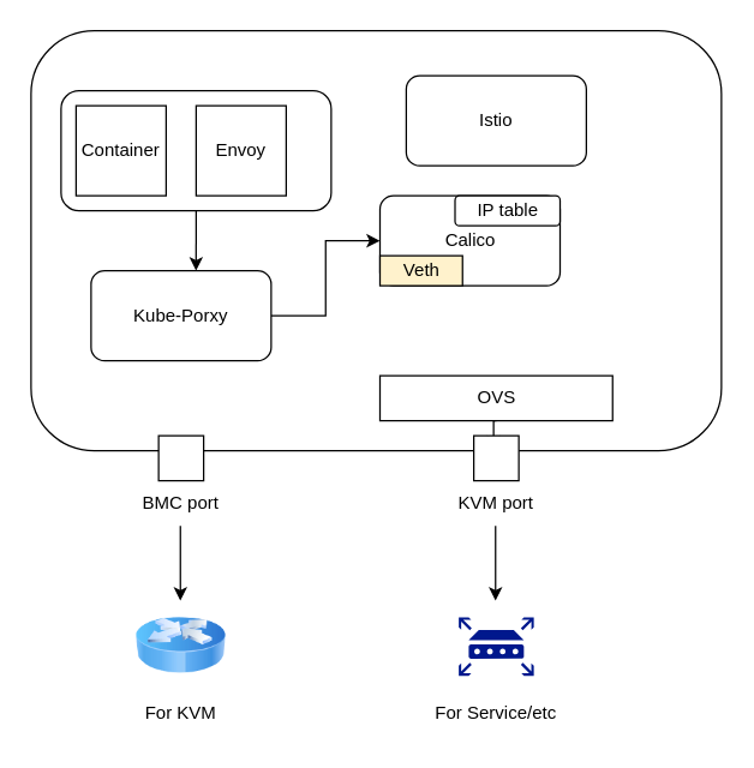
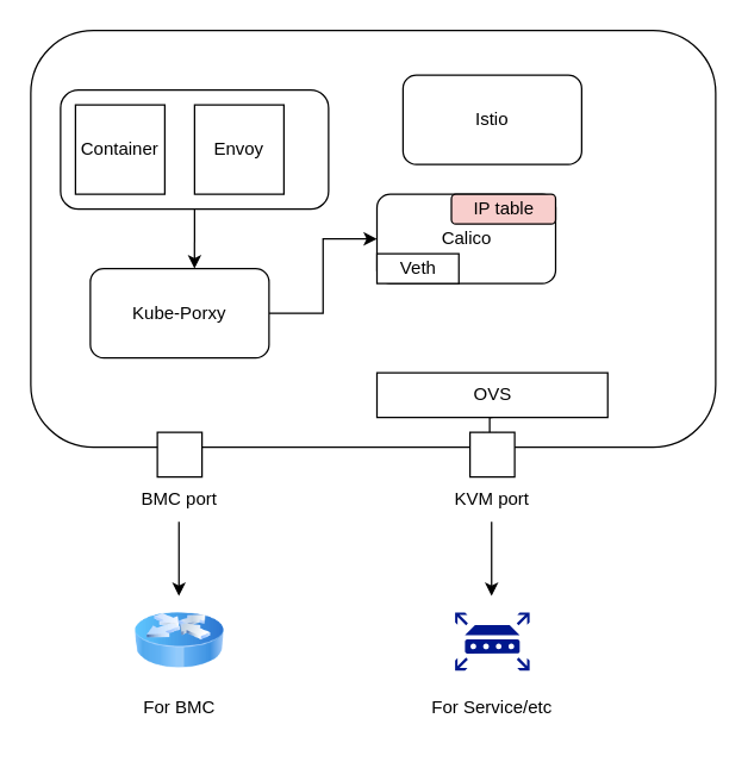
  <mxCell id="0" />
  <mxCell id="1" parent="0" />
  <mxCell id="2" value="" style="group" connectable="0" vertex="1" parent="1"><mxGeometry x="20" y="20" width="460" height="470" as="geometry" /></mxCell>
  <mxCell id="3" value="" style="rounded=1;whiteSpace=wrap;html=1;" vertex="1" parent="2"><mxGeometry width="460" height="280" as="geometry" /></mxCell>
  <mxCell id="4" value="" style="rounded=1;whiteSpace=wrap;html=1;" vertex="1" parent="2"><mxGeometry x="20" y="40" width="180" height="80" as="geometry" /></mxCell>
  <mxCell id="5" value="" style="group" connectable="0" vertex="1" parent="2"><mxGeometry x="232.5" y="110" width="120" height="60" as="geometry" /></mxCell>
  <mxCell id="6" value="Calico" style="rounded=1;whiteSpace=wrap;html=1;" vertex="1" parent="5"><mxGeometry width="120" height="60" as="geometry" /></mxCell>
- <mxCell id="7" value="Veth" style="rounded=0;whiteSpace=wrap;html=1;fillColor=#fff2cc;" vertex="1" parent="5"><mxGeometry y="40" width="55" height="20" as="geometry" /></mxCell>
- <mxCell id="8" value="IP table" style="rounded=1;whiteSpace=wrap;html=1;" vertex="1" parent="5"><mxGeometry x="50" width="70" height="20" as="geometry" /></mxCell>
+ <mxCell id="7" value="Veth" style="rounded=0;whiteSpace=wrap;html=1;" vertex="1" parent="5"><mxGeometry y="40" width="55" height="20" as="geometry" /></mxCell>
+ <mxCell id="8" value="IP table" style="rounded=1;whiteSpace=wrap;html=1;fillColor=#f8cecc;" vertex="1" parent="5"><mxGeometry x="50" width="70" height="20" as="geometry" /></mxCell>
  <mxCell id="9" style="edgeStyle=orthogonalEdgeStyle;rounded=0;orthogonalLoop=1;jettySize=auto;html=1;exitX=1;exitY=0.5;exitDx=0;exitDy=0;entryX=0;entryY=0.5;entryDx=0;entryDy=0;" edge="1" parent="2" source="10" target="6"><mxGeometry relative="1" as="geometry" /></mxCell>
  <mxCell id="10" value="Kube-Porxy" style="rounded=1;whiteSpace=wrap;html=1;" vertex="1" parent="2"><mxGeometry x="40" y="160" width="120" height="60" as="geometry" /></mxCell>
  <mxCell id="11" value="Container" style="rounded=0;whiteSpace=wrap;html=1;" vertex="1" parent="2"><mxGeometry x="30" y="50" width="60" height="60" as="geometry" /></mxCell>
  <mxCell id="12" value="Envoy" style="rounded=0;whiteSpace=wrap;html=1;" vertex="1" parent="2"><mxGeometry x="110" y="50" width="60" height="60" as="geometry" /></mxCell>
  <mxCell id="13" value="Istio" style="rounded=1;whiteSpace=wrap;html=1;" vertex="1" parent="2"><mxGeometry x="250" y="30" width="120" height="60" as="geometry" /></mxCell>
  <mxCell id="14" value="OVS" style="rounded=0;whiteSpace=wrap;html=1;" vertex="1" parent="2"><mxGeometry x="232.5" y="230" width="155" height="30" as="geometry" /></mxCell>
  <mxCell id="15" style="edgeStyle=orthogonalEdgeStyle;rounded=0;orthogonalLoop=1;jettySize=auto;html=1;exitX=0.5;exitY=1;exitDx=0;exitDy=0;entryX=0.67;entryY=0.996;entryDx=0;entryDy=0;entryPerimeter=0;" edge="1" parent="2" source="14" target="3"><mxGeometry relative="1" as="geometry" /></mxCell>
  <mxCell id="16" value="" style="rounded=0;whiteSpace=wrap;html=1;" vertex="1" parent="2"><mxGeometry x="295" y="270" width="30" height="30" as="geometry" /></mxCell>
  <mxCell id="17" value="" style="rounded=0;whiteSpace=wrap;html=1;" vertex="1" parent="2"><mxGeometry x="85" y="270" width="30" height="30" as="geometry" /></mxCell>
  <mxCell id="18" value="" style="image;html=1;image=img/lib/clip_art/networking/Router_Icon_128x128.png" vertex="1" parent="2"><mxGeometry x="70" y="380" width="60" height="60" as="geometry" /></mxCell>
  <mxCell id="19" value="" style="sketch=0;aspect=fixed;pointerEvents=1;shadow=0;dashed=0;html=1;strokeColor=none;labelPosition=center;verticalLabelPosition=bottom;verticalAlign=top;align=center;fillColor=#00188D;shape=mxgraph.mscae.enterprise.router" vertex="1" parent="2"><mxGeometry x="285" y="391" width="50" height="39" as="geometry" /></mxCell>
  <mxCell id="20" value="" style="endArrow=classic;html=1;rounded=0;entryX=0.5;entryY=0;entryDx=0;entryDy=0;" edge="1" parent="2"><mxGeometry width="50" height="50" relative="1" as="geometry"><mxPoint x="99.5" y="330" as="sourcePoint" /><mxPoint x="99.5" y="380" as="targetPoint" /></mxGeometry></mxCell>
  <mxCell id="21" value="" style="endArrow=classic;html=1;rounded=0;entryX=0.5;entryY=0;entryDx=0;entryDy=0;" edge="1" parent="2"><mxGeometry width="50" height="50" relative="1" as="geometry"><mxPoint x="309.5" y="330" as="sourcePoint" /><mxPoint x="309.5" y="380" as="targetPoint" /></mxGeometry></mxCell>
- <mxCell id="22" value="For KVM" style="text;html=1;align=center;verticalAlign=middle;whiteSpace=wrap;rounded=0;" vertex="1" parent="2"><mxGeometry x="70" y="440" width="60" height="30" as="geometry" /></mxCell>
+ <mxCell id="22" value="For BMC" style="text;html=1;align=center;verticalAlign=middle;whiteSpace=wrap;rounded=0;" vertex="1" parent="2"><mxGeometry x="70" y="440" width="60" height="30" as="geometry" /></mxCell>
  <mxCell id="23" value="For Service/etc" style="text;html=1;align=center;verticalAlign=middle;whiteSpace=wrap;rounded=0;" vertex="1" parent="2"><mxGeometry x="265" y="440" width="90" height="30" as="geometry" /></mxCell>
  <mxCell id="24" value="BMC port" style="text;html=1;align=center;verticalAlign=middle;whiteSpace=wrap;rounded=0;" vertex="1" parent="2"><mxGeometry x="70" y="300" width="60" height="30" as="geometry" /></mxCell>
  <mxCell id="25" value="KVM port" style="text;html=1;align=center;verticalAlign=middle;whiteSpace=wrap;rounded=0;" vertex="1" parent="2"><mxGeometry x="280" y="300" width="60" height="30" as="geometry" /></mxCell>
  <mxCell id="26" style="edgeStyle=orthogonalEdgeStyle;rounded=0;orthogonalLoop=1;jettySize=auto;html=1;exitX=0.5;exitY=1;exitDx=0;exitDy=0;entryX=0.583;entryY=0;entryDx=0;entryDy=0;entryPerimeter=0;" edge="1" parent="2" source="4" target="10"><mxGeometry relative="1" as="geometry" /></mxCell>
